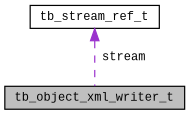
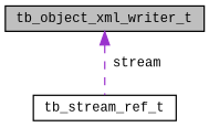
  digraph {
    node [color=black fontname=CourierNew fontsize=10 shape=record style=filled]
    n1 [fillcolor=grey75 fontcolor=black height=0.2 label=tb_object_xml_writer_t width=0.4]
    n2 [fillcolor=white height=0.2 label=tb_stream_ref_t width=0.4]
-   n2 -> n1 [color=darkorchid3 dir=back fontname=CourierNew fontsize=10 label=" stream" labelfontname=CourierNew labelfontsize=10 style=dashed]
+   n1 -> n2 [color=darkorchid3 dir=back fontname=CourierNew fontsize=10 label=" stream" labelfontname=CourierNew labelfontsize=10 style=dashed]
  }
